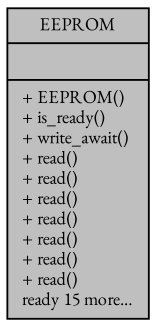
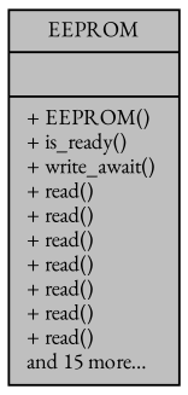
  digraph {
    fontname="EB Garamond"
-   n1 [color=black fillcolor=grey75 fontcolor=black fontname="EB Garamond" fontsize=10 height=0.2 label="{EEPROM\n||+ EEPROM()\l+ is_ready()\l+ write_await()\l+ read()\l+ read()\l+ read()\l+ read()\l+ read()\l+ read()\l+ read()\lready 15 more...\l}" shape=record style=filled width=0.4]
+   n1 [color=black fillcolor=grey75 fontcolor=black fontname="EB Garamond" fontsize=10 height=0.2 label="{EEPROM\n||+ EEPROM()\l+ is_ready()\l+ write_await()\l+ read()\l+ read()\l+ read()\l+ read()\l+ read()\l+ read()\l+ read()\land 15 more...\l}" shape=record style=filled width=0.4]
  }
